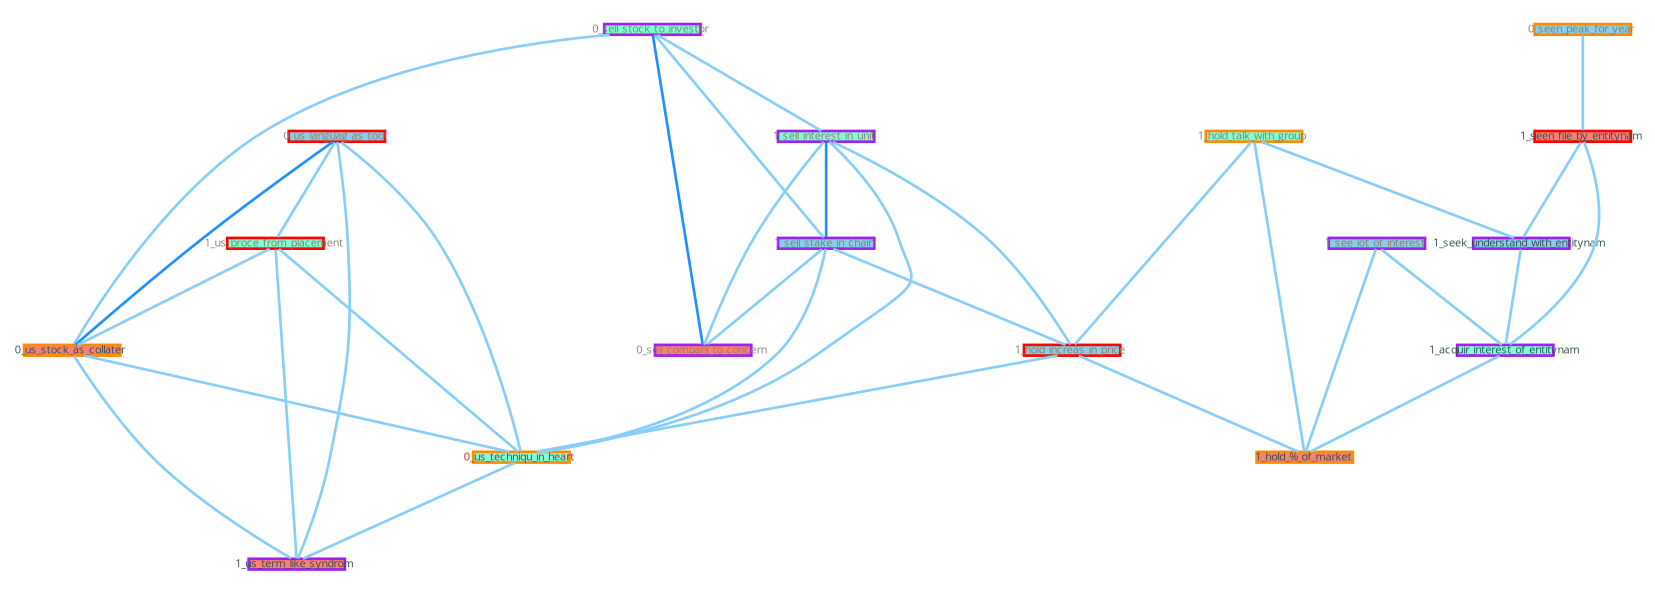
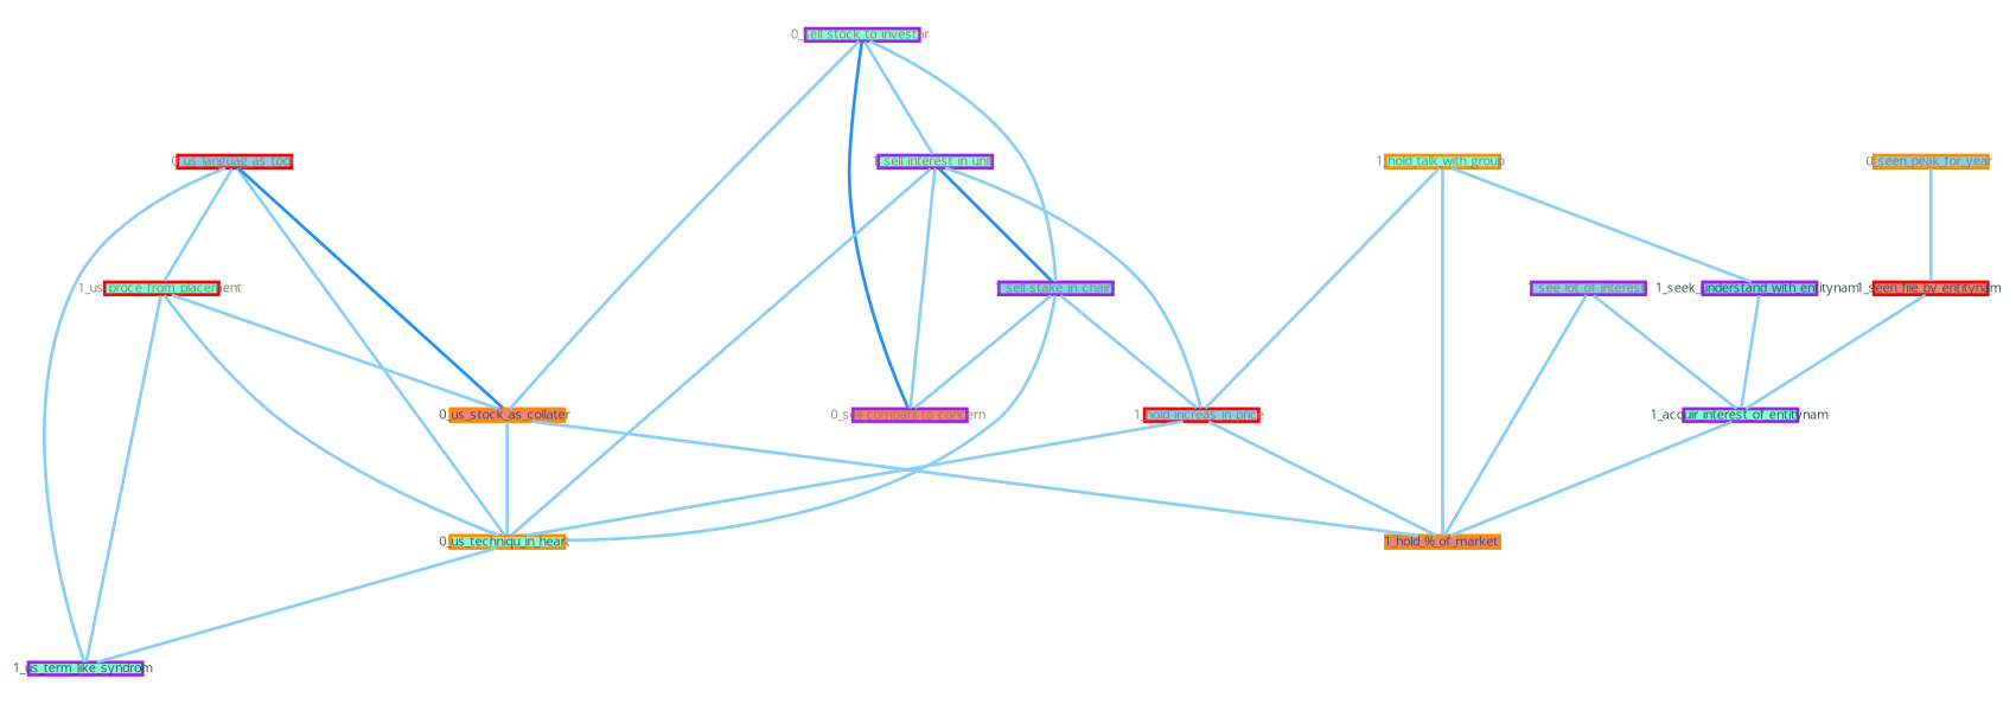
  graph {
    fontname="Open Sans"
    node [color=purple fillcolor=aquamarine fixedsize=true fontcolor="#8b7d6b" fontname="Open Sans" fontsize=4 shape=polygon style=filled]
    edge [color="#87cefa" fontname="Open Sans" w=1]
    "0_sell_stock_to_investor " [height=.06 width=.5]
    "1_sell_interest_in_unit " [height=.06 width=.5]
    "0_seen_peak_for_year " [color=darkorange fillcolor=skyblue height=.06 width=.5]
    "1_hold_talk_with_group " [color=darkorange height=.06 width=.5]
    "1_sell_stake_in_chain " [fillcolor=skyblue height=.06 width=.5]
    "0_us_languag_as_tool " [color=red fillcolor=skyblue height=.06 width=.5]
    "0_sell_compani_to_concern " [fillcolor=salmon height=.06 width=.5]
    "1_see_lot_of_interest " [fillcolor=skyblue height=.06 width=.5]
    "1_hold_increas_in_price " [color=red fillcolor=skyblue height=.06 width=.5]
    "1_us_proce_from_placement " [color=red height=.06 width=.5]
    "0_us_techniqu_in_heart " [color=darkorange fontcolor="#b22222" height=.06 width=.5]
    "0_us_stock_as_collater " [color=darkorange fillcolor=salmon fontcolor="#2f4f4f" height=.06 width=.5]
    "1_seen_file_by_entitynam " [color=red fillcolor=salmon fontcolor="#2f4f4f" height=.06 width=.5]
    "1_seek_understand_with_entitynam " [fillcolor=skyblue fontcolor="#2f4f4f" height=.06 width=.5]
    "1_hold_%_of_market " [color=darkorange fillcolor=salmon fontcolor="#2f4f4f" height=.06 width=.5]
-   "1_us_term_like_syndrom " [fillcolor=salmon fontcolor="#2f4f4f" height=.06 width=.5]
+   "1_us_term_like_syndrom " [fontcolor="#2f4f4f" height=.06 width=.5]
    n17 [fontcolor="#2f4f4f" height=.06 label="1_acquir_interest_of_entitynam" width=.5]
    subgraph sub_1 {
      "0_sell_stock_to_investor "
      "1_sell_interest_in_unit "
      "0_seen_peak_for_year "
      "1_hold_talk_with_group "
      "1_sell_stake_in_chain "
      "0_us_languag_as_tool "
      "0_sell_compani_to_concern "
      "1_see_lot_of_interest "
      "1_hold_increas_in_price "
      "1_us_proce_from_placement "
    }
    subgraph sub_2 {
      "0_us_techniqu_in_heart "
    }
    "0_sell_stock_to_investor " -- "1_sell_interest_in_unit "
    "0_sell_stock_to_investor " -- "1_sell_stake_in_chain "
    "0_sell_stock_to_investor " -- "0_sell_compani_to_concern " [color="#1e90ff" w=2]
    "0_sell_stock_to_investor " -- "0_us_stock_as_collater "
    "1_sell_interest_in_unit " -- "1_sell_stake_in_chain " [color="#1e90ff" w=2]
    "1_sell_interest_in_unit " -- "0_sell_compani_to_concern "
    "1_sell_interest_in_unit " -- "1_hold_increas_in_price "
    "1_sell_interest_in_unit " -- "0_us_techniqu_in_heart "
    "0_seen_peak_for_year " -- "1_seen_file_by_entitynam "
    "1_hold_talk_with_group " -- "1_hold_increas_in_price "
    "1_hold_talk_with_group " -- "1_seek_understand_with_entitynam "
    "1_hold_talk_with_group " -- "1_hold_%_of_market "
    "1_sell_stake_in_chain " -- "0_sell_compani_to_concern "
    "1_sell_stake_in_chain " -- "1_hold_increas_in_price "
    "1_sell_stake_in_chain " -- "0_us_techniqu_in_heart "
    "0_us_languag_as_tool " -- "1_us_proce_from_placement "
    "0_us_languag_as_tool " -- "0_us_techniqu_in_heart "
    "0_us_languag_as_tool " -- "0_us_stock_as_collater " [color="#1e90ff" w=2]
    "0_us_languag_as_tool " -- "1_us_term_like_syndrom "
    "1_see_lot_of_interest " -- "1_hold_%_of_market "
    "1_see_lot_of_interest " -- n17
    "1_hold_increas_in_price " -- "0_us_techniqu_in_heart "
    "1_hold_increas_in_price " -- "1_hold_%_of_market "
    "1_us_proce_from_placement " -- "0_us_techniqu_in_heart "
    "1_us_proce_from_placement " -- "0_us_stock_as_collater "
    "1_us_proce_from_placement " -- "1_us_term_like_syndrom "
    "0_us_techniqu_in_heart " -- "1_us_term_like_syndrom "
    "0_us_stock_as_collater " -- "0_us_techniqu_in_heart "
-   "0_us_stock_as_collater " -- "1_us_term_like_syndrom "
-   "1_seen_file_by_entitynam " -- "1_seek_understand_with_entitynam "
+   "0_us_stock_as_collater " -- "1_hold_%_of_market "
    "1_seen_file_by_entitynam " -- n17
    "1_seek_understand_with_entitynam " -- n17
    n17 -- "1_hold_%_of_market "
  }
